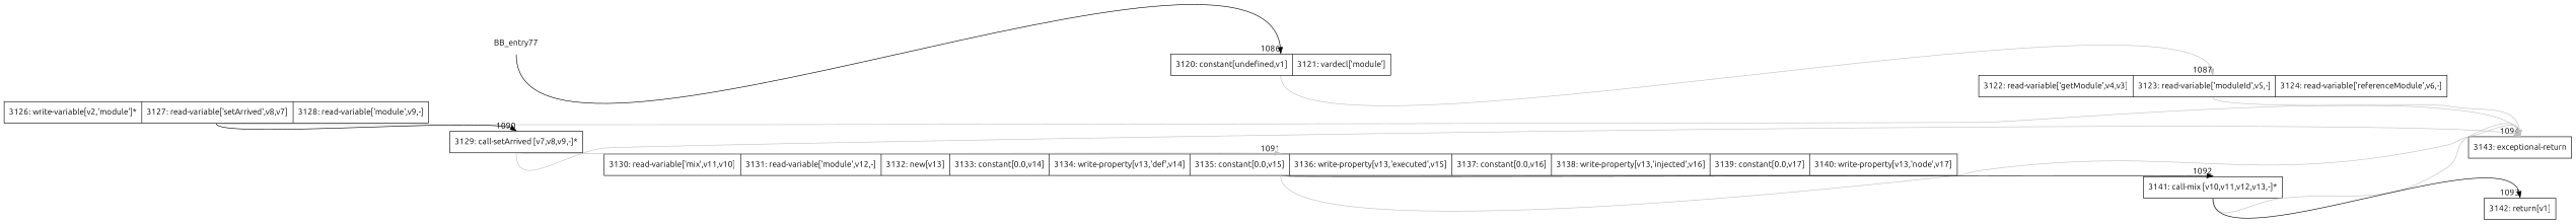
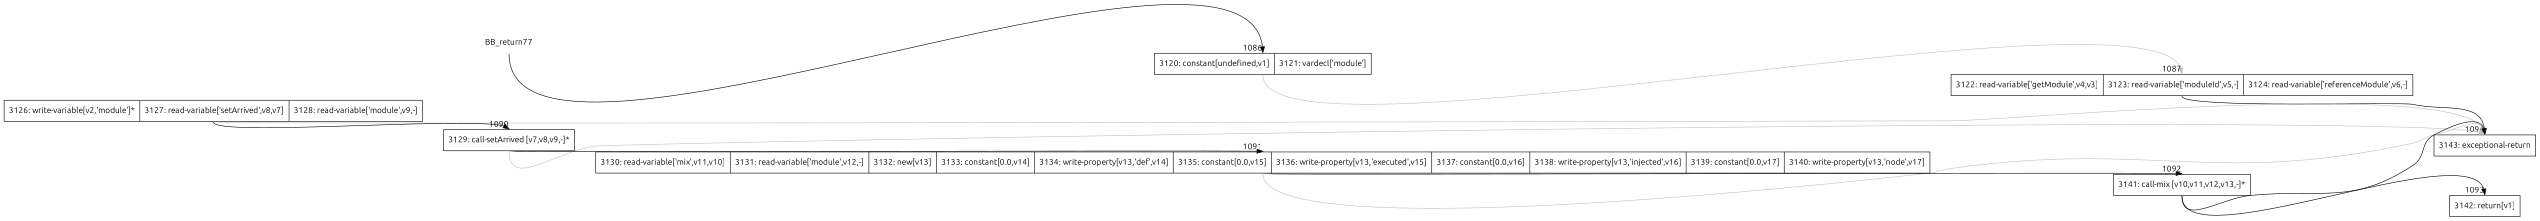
  digraph {
    fontname=Ubuntu
    rankdir=LR
    node [fontname=Ubuntu shape=record]
    edge [fontname=Ubuntu headport=n tailport=s color=gray]
-   BB_entry77 [shape=none]
+   BB_entry77 [shape=none label=BB_return77]
    n2 [label="{3120: constant[undefined,v1]|3121: vardecl['module']}"]
    n3 [label="{3122: read-variable['getModule',v4,v3]|3123: read-variable['moduleId',v5,-]|3124: read-variable['referenceModule',v6,-]}"]
    n4 [label="{3143: exceptional-return}"]
    n5 [label="{3126: write-variable[v2,'module']*|3127: read-variable['setArrived',v8,v7]|3128: read-variable['module',v9,-]}"]
    n6 [label="{3129: call-setArrived [v7,v8,v9,-]*}"]
    n7 [label="{3130: read-variable['mix',v11,v10]|3131: read-variable['module',v12,-]|3132: new[v13]|3133: constant[0.0,v14]|3134: write-property[v13,'def',v14]|3135: constant[0.0,v15]|3136: write-property[v13,'executed',v15]|3137: constant[0.0,v16]|3138: write-property[v13,'injected',v16]|3139: constant[0.0,v17]|3140: write-property[v13,'node',v17]}"]
    n8 [label="{3141: call-mix [v10,v11,v12,v13,-]*}"]
    n9 [label="{3142: return[v1]}"]
    BB_entry77 -> n2 [headlabel="    1086" color=""]
    n2 -> n3 [headlabel="      1087"]
-   n3 -> n4 [headlabel="      1094"]
+   n3 -> n4 [color=black headlabel="      1094"]
    n5 -> n4
    n5 -> n6 [headlabel="      1090" color=""]
    n6 -> n4
-   n6 -> n7 [headlabel="      1091"]
+   n6 -> n7 [headlabel="      1091" color=""]
    n7 -> n4
    n7 -> n8 [headlabel="      1092" color=""]
-   n8 -> n4
+   n8 -> n4 [color=black]
    n8 -> n9 [headlabel="      1093" color=""]
  }
